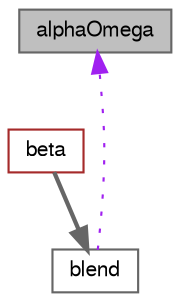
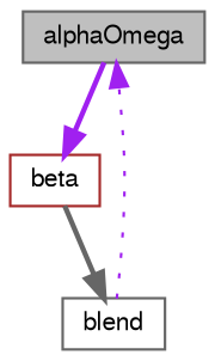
  digraph {
    rankdir=TB
    node [color=gray40 fontname=FreeSans fontsize=10 shape=record]
    edge [color=purple fontname=FreeSans fontsize=10 labelfontname=FreeSans labelfontsize=10 style=bold]
    n1 [fillcolor=grey75 fontcolor=black height=0.2 label=alphaOmega style=filled width=0.4]
    n2 [color=brown height=0.2 label=beta width=0.4]
    n3 [height=0.2 label=blend width=0.4]
+   n1 -> n2
    n2 -> n3 [color=gray40]
    n3 -> n1 [style=dotted]
  }
